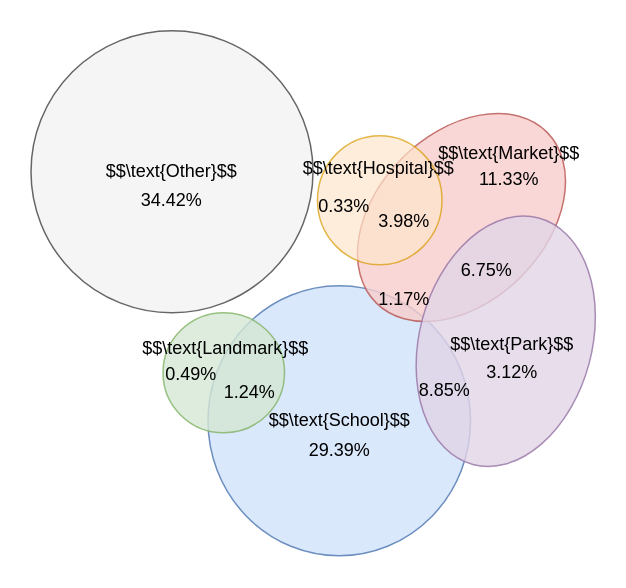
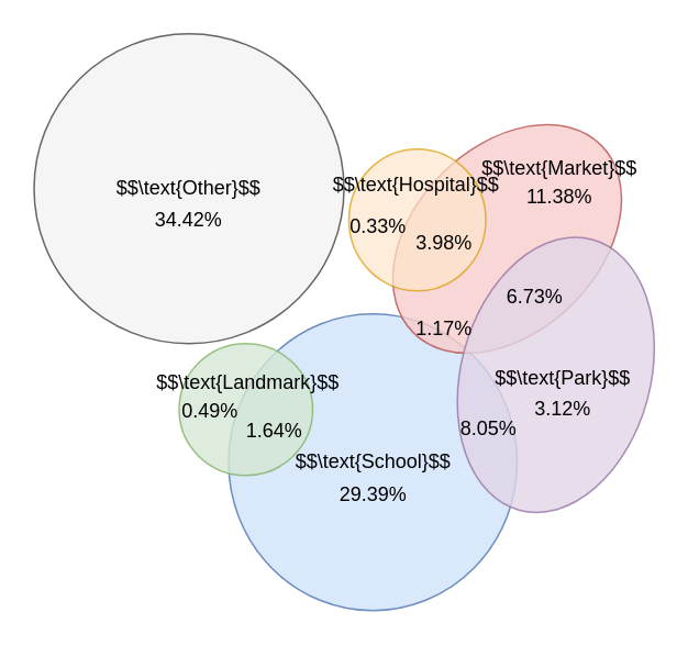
  <mxCell id="0" />
  <mxCell id="1" parent="0" />
  <mxCell id="2" value="" style="ellipse;whiteSpace=wrap;html=1;fillColor=#dae8fc;strokeColor=#6c8ebf;strokeWidth=1;" parent="1" vertex="1"><mxGeometry x="138" y="190" width="175" height="180" as="geometry" /></mxCell>
  <mxCell id="3" value="" style="ellipse;whiteSpace=wrap;html=1;fillColor=#f8cecc;rotation=45;strokeColor=#b85450;opacity=80;strokeWidth=1;" parent="1" vertex="1"><mxGeometry x="251" y="64" width="112" height="161" as="geometry" /></mxCell>
  <mxCell id="4" value="" style="ellipse;whiteSpace=wrap;html=1;fillColor=#ffe6cc;strokeColor=#d79b00;opacity=70;strokeWidth=1;" parent="1" vertex="1"><mxGeometry x="211" y="90" width="83" height="86" as="geometry" /></mxCell>
  <mxCell id="5" value="" style="ellipse;whiteSpace=wrap;html=1;fillColor=#e1d5e7;rotation=15;strokeColor=#9673a6;opacity=80;strokeWidth=1;" parent="1" vertex="1"><mxGeometry x="279" y="142" width="115" height="170" as="geometry" /></mxCell>
  <mxCell id="6" value="" style="ellipse;whiteSpace=wrap;html=1;fillColor=#d5e8d4;strokeColor=#82b366;opacity=80;strokeWidth=1;" parent="1" vertex="1"><mxGeometry x="108" y="208" width="81" height="80" as="geometry" /></mxCell>
  <mxCell id="7" value="" style="ellipse;whiteSpace=wrap;html=1;fillColor=#f5f5f5;fontColor=#333333;strokeColor=#666666;strokeWidth=1;" parent="1" vertex="1"><mxGeometry x="20" y="20" width="188" height="188" as="geometry" /></mxCell>
  <mxCell id="8" value="$$\text{Market}$$" style="text;html=1;strokeColor=none;fillColor=none;align=center;verticalAlign=middle;whiteSpace=wrap;rounded=0;strokeWidth=1;" parent="1" vertex="1"><mxGeometry x="308.5" y="87" width="60" height="30" as="geometry" /></mxCell>
  <mxCell id="9" value="$$\text{Hospital}$$" style="text;html=1;strokeColor=none;fillColor=none;align=center;verticalAlign=middle;whiteSpace=wrap;rounded=0;strokeWidth=1;" parent="1" vertex="1"><mxGeometry x="222" y="96.5" width="60" height="30" as="geometry" /></mxCell>
  <mxCell id="10" value="$$\text{Park}$$" style="text;html=1;strokeColor=none;fillColor=none;align=center;verticalAlign=middle;whiteSpace=wrap;rounded=0;strokeWidth=1;" parent="1" vertex="1"><mxGeometry x="311" y="214" width="60" height="30" as="geometry" /></mxCell>
  <mxCell id="11" value="$$\text{School}$$" style="text;html=1;strokeColor=none;fillColor=none;align=center;verticalAlign=middle;whiteSpace=wrap;rounded=0;strokeWidth=1;" parent="1" vertex="1"><mxGeometry x="195.5" y="265" width="60" height="30" as="geometry" /></mxCell>
  <mxCell id="12" value="$$\text{Landmark}$$" style="text;html=1;strokeColor=none;fillColor=none;align=center;verticalAlign=middle;whiteSpace=wrap;rounded=0;strokeWidth=1;" parent="1" vertex="1"><mxGeometry x="119.5" y="217" width="60" height="30" as="geometry" /></mxCell>
  <mxCell id="13" value="$$\text{Other}$$" style="text;html=1;strokeColor=none;fillColor=none;align=center;verticalAlign=middle;whiteSpace=wrap;rounded=0;strokeWidth=1;" parent="1" vertex="1"><mxGeometry x="84" y="99" width="60" height="30" as="geometry" /></mxCell>
- <mxCell id="14" value="6.75%" style="text;html=1;strokeColor=none;fillColor=none;align=center;verticalAlign=middle;whiteSpace=wrap;rounded=0;strokeWidth=1;" parent="1" vertex="1"><mxGeometry x="294" y="165" width="60" height="30" as="geometry" /></mxCell>
+ <mxCell id="14" value="6.73%" style="text;html=1;strokeColor=none;fillColor=none;align=center;verticalAlign=middle;whiteSpace=wrap;rounded=0;strokeWidth=1;" parent="1" vertex="1"><mxGeometry x="294" y="165" width="60" height="30" as="geometry" /></mxCell>
  <mxCell id="15" value="1.17%" style="text;html=1;strokeColor=none;fillColor=none;align=center;verticalAlign=middle;whiteSpace=wrap;rounded=0;strokeWidth=1;" parent="1" vertex="1"><mxGeometry x="239" y="184" width="60" height="30" as="geometry" /></mxCell>
  <mxCell id="16" value="3.98%" style="text;html=1;strokeColor=none;fillColor=none;align=center;verticalAlign=middle;whiteSpace=wrap;rounded=0;strokeWidth=1;" parent="1" vertex="1"><mxGeometry x="239" y="131.5" width="60" height="30" as="geometry" /></mxCell>
- <mxCell id="17" value="8.85%" style="text;html=1;strokeColor=none;fillColor=none;align=center;verticalAlign=middle;whiteSpace=wrap;rounded=0;strokeWidth=1;" parent="1" vertex="1"><mxGeometry x="266" y="245" width="60" height="30" as="geometry" /></mxCell>
- <mxCell id="18" value="1.24%" style="text;html=1;strokeColor=none;fillColor=none;align=center;verticalAlign=middle;whiteSpace=wrap;rounded=0;strokeWidth=1;" parent="1" vertex="1"><mxGeometry x="136" y="246" width="60" height="30" as="geometry" /></mxCell>
- <mxCell id="19" value="11.33%" style="text;html=1;strokeColor=none;fillColor=none;align=center;verticalAlign=middle;whiteSpace=wrap;rounded=0;strokeWidth=1;" parent="1" vertex="1"><mxGeometry x="309" y="104" width="60" height="30" as="geometry" /></mxCell>
+ <mxCell id="17" value="8.05%" style="text;html=1;strokeColor=none;fillColor=none;align=center;verticalAlign=middle;whiteSpace=wrap;rounded=0;strokeWidth=1;" parent="1" vertex="1"><mxGeometry x="266" y="245" width="60" height="30" as="geometry" /></mxCell>
+ <mxCell id="18" value="1.64%" style="text;html=1;strokeColor=none;fillColor=none;align=center;verticalAlign=middle;whiteSpace=wrap;rounded=0;strokeWidth=1;" parent="1" vertex="1"><mxGeometry x="136" y="246" width="60" height="30" as="geometry" /></mxCell>
+ <mxCell id="19" value="11.38%" style="text;html=1;strokeColor=none;fillColor=none;align=center;verticalAlign=middle;whiteSpace=wrap;rounded=0;strokeWidth=1;" parent="1" vertex="1"><mxGeometry x="309" y="104" width="60" height="30" as="geometry" /></mxCell>
  <mxCell id="20" value="0.33%" style="text;html=1;strokeColor=none;fillColor=none;align=center;verticalAlign=middle;whiteSpace=wrap;rounded=0;strokeWidth=1;" parent="1" vertex="1"><mxGeometry x="199" y="122" width="60" height="30" as="geometry" /></mxCell>
  <mxCell id="21" value="29.39%" style="text;html=1;strokeColor=none;fillColor=none;align=center;verticalAlign=middle;whiteSpace=wrap;rounded=0;strokeWidth=1;" parent="1" vertex="1"><mxGeometry x="195.5" y="285" width="60" height="30" as="geometry" /></mxCell>
  <mxCell id="22" value="3.12%" style="text;html=1;strokeColor=none;fillColor=none;align=center;verticalAlign=middle;whiteSpace=wrap;rounded=0;strokeWidth=1;" parent="1" vertex="1"><mxGeometry x="311" y="233" width="60" height="30" as="geometry" /></mxCell>
  <mxCell id="23" value="0.49%" style="text;html=1;strokeColor=none;fillColor=none;align=center;verticalAlign=middle;whiteSpace=wrap;rounded=0;strokeWidth=1;" parent="1" vertex="1"><mxGeometry x="97" y="234" width="60" height="30" as="geometry" /></mxCell>
  <mxCell id="24" value="34.42%" style="text;html=1;strokeColor=none;fillColor=none;align=center;verticalAlign=middle;whiteSpace=wrap;rounded=0;strokeWidth=1;" parent="1" vertex="1"><mxGeometry x="84" y="118" width="60" height="30" as="geometry" /></mxCell>
